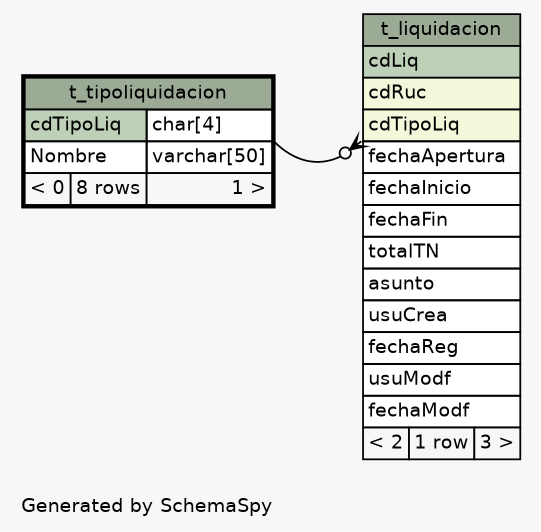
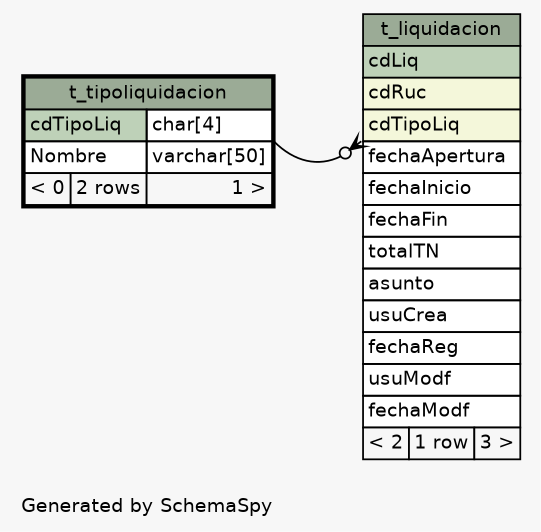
  digraph {
    bgcolor="#f7f7f7"
    fontname=Helvetica
    fontsize=11
    label="\nGenerated by SchemaSpy"
    labeljust=l
    nodesep=0.18
    rankdir=RL
    ranksep=0.46
    node [fontname=Helvetica fontsize=11 shape=plaintext]
    n1 [label=<     <TABLE BORDER="0" CELLBORDER="1" CELLSPACING="0" BGCOLOR="#ffffff">       <TR><TD COLSPAN="3" BGCOLOR="#9bab96" ALIGN="CENTER">t_liquidacion</TD></TR>       <TR><TD PORT="cdLiq" COLSPAN="3" BGCOLOR="#bed1b8" ALIGN="LEFT">cdLiq</TD></TR>       <TR><TD PORT="cdRuc" COLSPAN="3" BGCOLOR="#f4f7da" ALIGN="LEFT">cdRuc</TD></TR>       <TR><TD PORT="cdTipoLiq" COLSPAN="3" BGCOLOR="#f4f7da" ALIGN="LEFT">cdTipoLiq</TD></TR>       <TR><TD PORT="fechaApertura" COLSPAN="3" ALIGN="LEFT">fechaApertura</TD></TR>       <TR><TD PORT="fechaInicio" COLSPAN="3" ALIGN="LEFT">fechaInicio</TD></TR>       <TR><TD PORT="fechaFin" COLSPAN="3" ALIGN="LEFT">fechaFin</TD></TR>       <TR><TD PORT="totalTN" COLSPAN="3" ALIGN="LEFT">totalTN</TD></TR>       <TR><TD PORT="asunto" COLSPAN="3" ALIGN="LEFT">asunto</TD></TR>       <TR><TD PORT="usuCrea" COLSPAN="3" ALIGN="LEFT">usuCrea</TD></TR>       <TR><TD PORT="fechaReg" COLSPAN="3" ALIGN="LEFT">fechaReg</TD></TR>       <TR><TD PORT="usuModf" COLSPAN="3" ALIGN="LEFT">usuModf</TD></TR>       <TR><TD PORT="fechaModf" COLSPAN="3" ALIGN="LEFT">fechaModf</TD></TR>       <TR><TD ALIGN="LEFT" BGCOLOR="#f7f7f7">&lt; 2</TD><TD ALIGN="RIGHT" BGCOLOR="#f7f7f7">1 row</TD><TD ALIGN="RIGHT" BGCOLOR="#f7f7f7">3 &gt;</TD></TR>     </TABLE>>]
-   n2 [label=<     <TABLE BORDER="2" CELLBORDER="1" CELLSPACING="0" BGCOLOR="#ffffff">       <TR><TD COLSPAN="3" BGCOLOR="#9bab96" ALIGN="CENTER">t_tipoliquidacion</TD></TR>       <TR><TD PORT="cdTipoLiq" COLSPAN="2" BGCOLOR="#bed1b8" ALIGN="LEFT">cdTipoLiq</TD><TD PORT="cdTipoLiq.type" ALIGN="LEFT">char[4]</TD></TR>       <TR><TD PORT="Nombre" COLSPAN="2" ALIGN="LEFT">Nombre</TD><TD PORT="Nombre.type" ALIGN="LEFT">varchar[50]</TD></TR>       <TR><TD ALIGN="LEFT" BGCOLOR="#f7f7f7">&lt; 0</TD><TD ALIGN="RIGHT" BGCOLOR="#f7f7f7">8 rows</TD><TD ALIGN="RIGHT" BGCOLOR="#f7f7f7">1 &gt;</TD></TR>     </TABLE>>]
+   n2 [label=<     <TABLE BORDER="2" CELLBORDER="1" CELLSPACING="0" BGCOLOR="#ffffff">       <TR><TD COLSPAN="3" BGCOLOR="#9bab96" ALIGN="CENTER">t_tipoliquidacion</TD></TR>       <TR><TD PORT="cdTipoLiq" COLSPAN="2" BGCOLOR="#bed1b8" ALIGN="LEFT">cdTipoLiq</TD><TD PORT="cdTipoLiq.type" ALIGN="LEFT">char[4]</TD></TR>       <TR><TD PORT="Nombre" COLSPAN="2" ALIGN="LEFT">Nombre</TD><TD PORT="Nombre.type" ALIGN="LEFT">varchar[50]</TD></TR>       <TR><TD ALIGN="LEFT" BGCOLOR="#f7f7f7">&lt; 0</TD><TD ALIGN="RIGHT" BGCOLOR="#f7f7f7">2 rows</TD><TD ALIGN="RIGHT" BGCOLOR="#f7f7f7">1 &gt;</TD></TR>     </TABLE>>]
    n1 -> n2 [arrowhead=none arrowsize=0.8 arrowtail=crowodot dir=back headport="cdTipoLiq.type:se" tailport="cdTipoLiq:sw"]
  }
